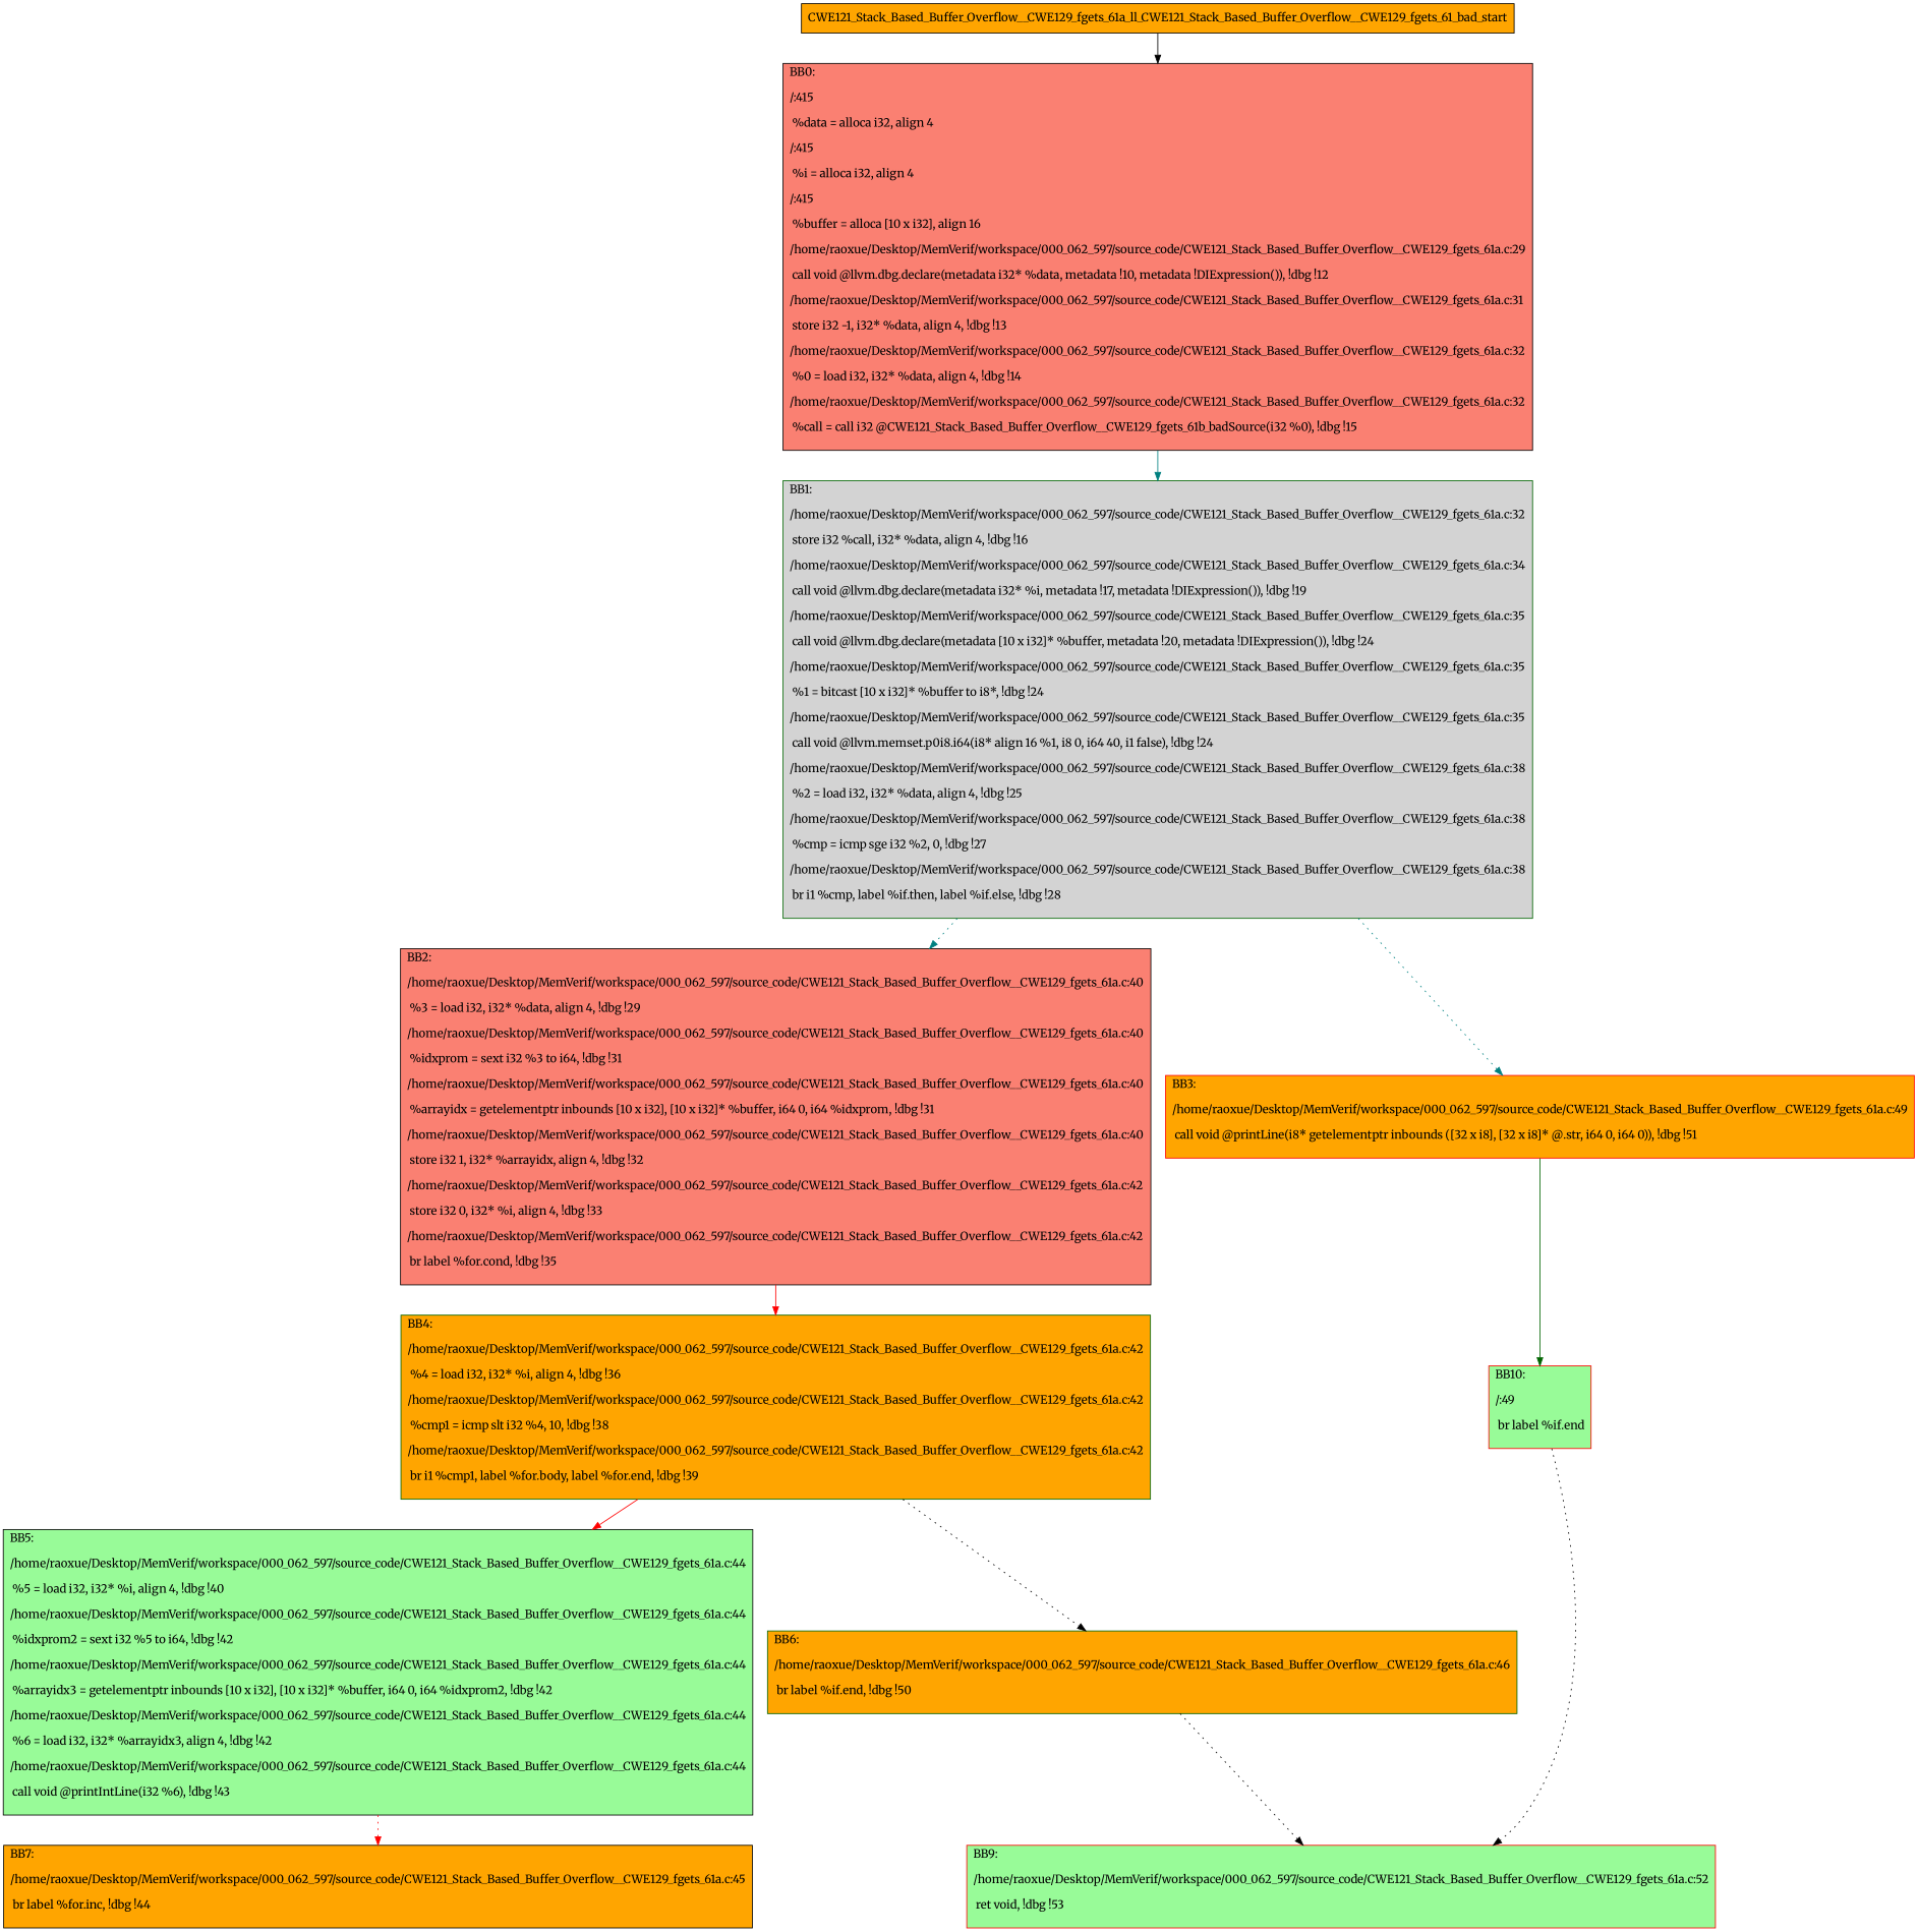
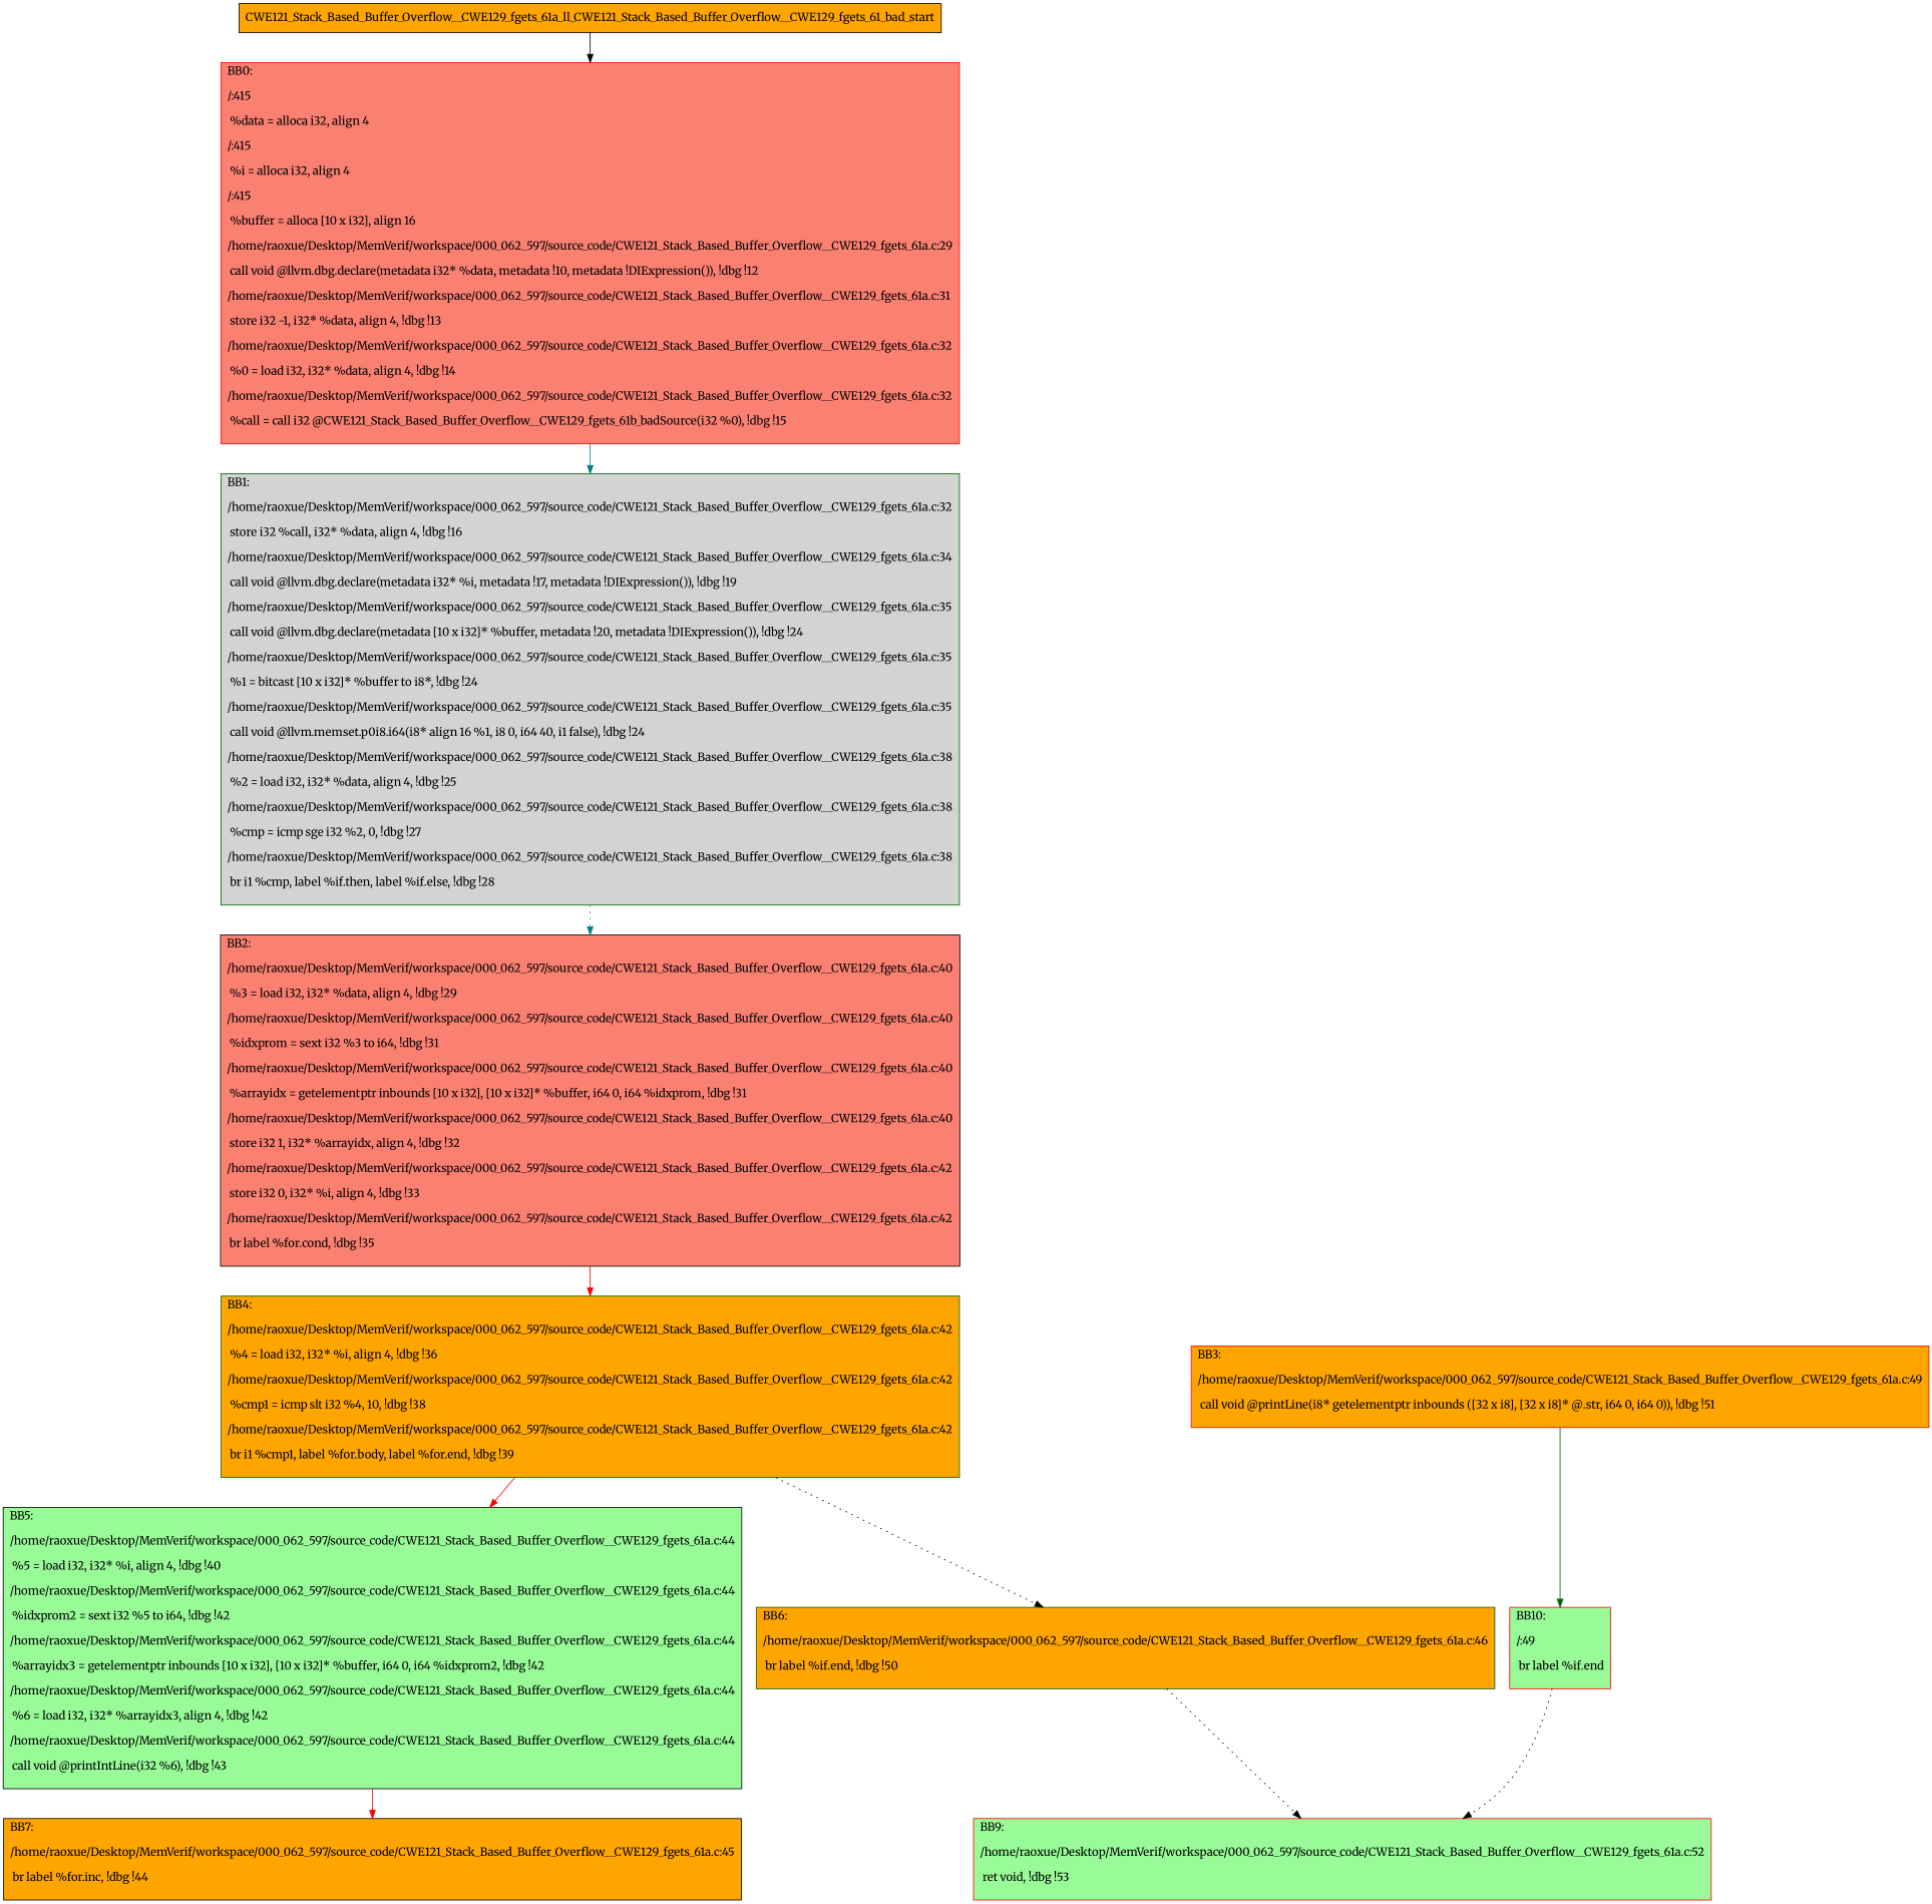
  digraph {
    fontname=Merriweather
    node [color=black fillcolor=orange fontname=Merriweather shape=record style=filled]
    edge [color=black fontname=Merriweather style=solid]
    n1 [label="{CWE121_Stack_Based_Buffer_Overflow__CWE129_fgets_61a_ll_CWE121_Stack_Based_Buffer_Overflow__CWE129_fgets_61_bad_start}"]
-   n2 [fillcolor=salmon label="{BB0:\l\l/:415\l\n  %data = alloca i32, align 4\l\n/:415\l\n  %i = alloca i32, align 4\l\n/:415\l\n  %buffer = alloca [10 x i32], align 16\l\n/home/raoxue/Desktop/MemVerif/workspace/000_062_597/source_code/CWE121_Stack_Based_Buffer_Overflow__CWE129_fgets_61a.c:29\l\n  call void @llvm.dbg.declare(metadata i32* %data, metadata !10, metadata !DIExpression()), !dbg !12\l\n/home/raoxue/Desktop/MemVerif/workspace/000_062_597/source_code/CWE121_Stack_Based_Buffer_Overflow__CWE129_fgets_61a.c:31\l\n  store i32 -1, i32* %data, align 4, !dbg !13\l\n/home/raoxue/Desktop/MemVerif/workspace/000_062_597/source_code/CWE121_Stack_Based_Buffer_Overflow__CWE129_fgets_61a.c:32\l\n  %0 = load i32, i32* %data, align 4, !dbg !14\l\n/home/raoxue/Desktop/MemVerif/workspace/000_062_597/source_code/CWE121_Stack_Based_Buffer_Overflow__CWE129_fgets_61a.c:32\l\n  %call = call i32 @CWE121_Stack_Based_Buffer_Overflow__CWE129_fgets_61b_badSource(i32 %0), !dbg !15\l\n}"]
+   n2 [color=red fillcolor=salmon label="{BB0:\l\l/:415\l\n  %data = alloca i32, align 4\l\n/:415\l\n  %i = alloca i32, align 4\l\n/:415\l\n  %buffer = alloca [10 x i32], align 16\l\n/home/raoxue/Desktop/MemVerif/workspace/000_062_597/source_code/CWE121_Stack_Based_Buffer_Overflow__CWE129_fgets_61a.c:29\l\n  call void @llvm.dbg.declare(metadata i32* %data, metadata !10, metadata !DIExpression()), !dbg !12\l\n/home/raoxue/Desktop/MemVerif/workspace/000_062_597/source_code/CWE121_Stack_Based_Buffer_Overflow__CWE129_fgets_61a.c:31\l\n  store i32 -1, i32* %data, align 4, !dbg !13\l\n/home/raoxue/Desktop/MemVerif/workspace/000_062_597/source_code/CWE121_Stack_Based_Buffer_Overflow__CWE129_fgets_61a.c:32\l\n  %0 = load i32, i32* %data, align 4, !dbg !14\l\n/home/raoxue/Desktop/MemVerif/workspace/000_062_597/source_code/CWE121_Stack_Based_Buffer_Overflow__CWE129_fgets_61a.c:32\l\n  %call = call i32 @CWE121_Stack_Based_Buffer_Overflow__CWE129_fgets_61b_badSource(i32 %0), !dbg !15\l\n}"]
    n3 [color=darkgreen fillcolor=lightgrey label="{BB1:\l\l/home/raoxue/Desktop/MemVerif/workspace/000_062_597/source_code/CWE121_Stack_Based_Buffer_Overflow__CWE129_fgets_61a.c:32\l\n  store i32 %call, i32* %data, align 4, !dbg !16\l\n/home/raoxue/Desktop/MemVerif/workspace/000_062_597/source_code/CWE121_Stack_Based_Buffer_Overflow__CWE129_fgets_61a.c:34\l\n  call void @llvm.dbg.declare(metadata i32* %i, metadata !17, metadata !DIExpression()), !dbg !19\l\n/home/raoxue/Desktop/MemVerif/workspace/000_062_597/source_code/CWE121_Stack_Based_Buffer_Overflow__CWE129_fgets_61a.c:35\l\n  call void @llvm.dbg.declare(metadata [10 x i32]* %buffer, metadata !20, metadata !DIExpression()), !dbg !24\l\n/home/raoxue/Desktop/MemVerif/workspace/000_062_597/source_code/CWE121_Stack_Based_Buffer_Overflow__CWE129_fgets_61a.c:35\l\n  %1 = bitcast [10 x i32]* %buffer to i8*, !dbg !24\l\n/home/raoxue/Desktop/MemVerif/workspace/000_062_597/source_code/CWE121_Stack_Based_Buffer_Overflow__CWE129_fgets_61a.c:35\l\n  call void @llvm.memset.p0i8.i64(i8* align 16 %1, i8 0, i64 40, i1 false), !dbg !24\l\n/home/raoxue/Desktop/MemVerif/workspace/000_062_597/source_code/CWE121_Stack_Based_Buffer_Overflow__CWE129_fgets_61a.c:38\l\n  %2 = load i32, i32* %data, align 4, !dbg !25\l\n/home/raoxue/Desktop/MemVerif/workspace/000_062_597/source_code/CWE121_Stack_Based_Buffer_Overflow__CWE129_fgets_61a.c:38\l\n  %cmp = icmp sge i32 %2, 0, !dbg !27\l\n/home/raoxue/Desktop/MemVerif/workspace/000_062_597/source_code/CWE121_Stack_Based_Buffer_Overflow__CWE129_fgets_61a.c:38\l\n  br i1 %cmp, label %if.then, label %if.else, !dbg !28\l\n}"]
    n4 [fillcolor=salmon label="{BB2:\l\l/home/raoxue/Desktop/MemVerif/workspace/000_062_597/source_code/CWE121_Stack_Based_Buffer_Overflow__CWE129_fgets_61a.c:40\l\n  %3 = load i32, i32* %data, align 4, !dbg !29\l\n/home/raoxue/Desktop/MemVerif/workspace/000_062_597/source_code/CWE121_Stack_Based_Buffer_Overflow__CWE129_fgets_61a.c:40\l\n  %idxprom = sext i32 %3 to i64, !dbg !31\l\n/home/raoxue/Desktop/MemVerif/workspace/000_062_597/source_code/CWE121_Stack_Based_Buffer_Overflow__CWE129_fgets_61a.c:40\l\n  %arrayidx = getelementptr inbounds [10 x i32], [10 x i32]* %buffer, i64 0, i64 %idxprom, !dbg !31\l\n/home/raoxue/Desktop/MemVerif/workspace/000_062_597/source_code/CWE121_Stack_Based_Buffer_Overflow__CWE129_fgets_61a.c:40\l\n  store i32 1, i32* %arrayidx, align 4, !dbg !32\l\n/home/raoxue/Desktop/MemVerif/workspace/000_062_597/source_code/CWE121_Stack_Based_Buffer_Overflow__CWE129_fgets_61a.c:42\l\n  store i32 0, i32* %i, align 4, !dbg !33\l\n/home/raoxue/Desktop/MemVerif/workspace/000_062_597/source_code/CWE121_Stack_Based_Buffer_Overflow__CWE129_fgets_61a.c:42\l\n  br label %for.cond, !dbg !35\l\n}"]
    n5 [color=red label="{BB3:\l\l/home/raoxue/Desktop/MemVerif/workspace/000_062_597/source_code/CWE121_Stack_Based_Buffer_Overflow__CWE129_fgets_61a.c:49\l\n  call void @printLine(i8* getelementptr inbounds ([32 x i8], [32 x i8]* @.str, i64 0, i64 0)), !dbg !51\l\n}"]
    n6 [color=darkgreen label="{BB4:\l\l/home/raoxue/Desktop/MemVerif/workspace/000_062_597/source_code/CWE121_Stack_Based_Buffer_Overflow__CWE129_fgets_61a.c:42\l\n  %4 = load i32, i32* %i, align 4, !dbg !36\l\n/home/raoxue/Desktop/MemVerif/workspace/000_062_597/source_code/CWE121_Stack_Based_Buffer_Overflow__CWE129_fgets_61a.c:42\l\n  %cmp1 = icmp slt i32 %4, 10, !dbg !38\l\n/home/raoxue/Desktop/MemVerif/workspace/000_062_597/source_code/CWE121_Stack_Based_Buffer_Overflow__CWE129_fgets_61a.c:42\l\n  br i1 %cmp1, label %for.body, label %for.end, !dbg !39\l\n}"]
    n7 [color=red fillcolor=palegreen label="{BB10:\l\l/:49\l\n  br label %if.end\l\n}"]
    n8 [fillcolor=palegreen label="{BB5:\l\l/home/raoxue/Desktop/MemVerif/workspace/000_062_597/source_code/CWE121_Stack_Based_Buffer_Overflow__CWE129_fgets_61a.c:44\l\n  %5 = load i32, i32* %i, align 4, !dbg !40\l\n/home/raoxue/Desktop/MemVerif/workspace/000_062_597/source_code/CWE121_Stack_Based_Buffer_Overflow__CWE129_fgets_61a.c:44\l\n  %idxprom2 = sext i32 %5 to i64, !dbg !42\l\n/home/raoxue/Desktop/MemVerif/workspace/000_062_597/source_code/CWE121_Stack_Based_Buffer_Overflow__CWE129_fgets_61a.c:44\l\n  %arrayidx3 = getelementptr inbounds [10 x i32], [10 x i32]* %buffer, i64 0, i64 %idxprom2, !dbg !42\l\n/home/raoxue/Desktop/MemVerif/workspace/000_062_597/source_code/CWE121_Stack_Based_Buffer_Overflow__CWE129_fgets_61a.c:44\l\n  %6 = load i32, i32* %arrayidx3, align 4, !dbg !42\l\n/home/raoxue/Desktop/MemVerif/workspace/000_062_597/source_code/CWE121_Stack_Based_Buffer_Overflow__CWE129_fgets_61a.c:44\l\n  call void @printIntLine(i32 %6), !dbg !43\l\n}"]
    n9 [color=darkgreen label="{BB6:\l\l/home/raoxue/Desktop/MemVerif/workspace/000_062_597/source_code/CWE121_Stack_Based_Buffer_Overflow__CWE129_fgets_61a.c:46\l\n  br label %if.end, !dbg !50\l\n}"]
    n10 [color=red fillcolor=palegreen label="{BB9:\l\l/home/raoxue/Desktop/MemVerif/workspace/000_062_597/source_code/CWE121_Stack_Based_Buffer_Overflow__CWE129_fgets_61a.c:52\l\n  ret void, !dbg !53\l\n}"]
    n11 [label="{BB7:\l\l/home/raoxue/Desktop/MemVerif/workspace/000_062_597/source_code/CWE121_Stack_Based_Buffer_Overflow__CWE129_fgets_61a.c:45\l\n  br label %for.inc, !dbg !44\l\n}"]
    n1 -> n2
    n2 -> n3 [color=teal]
    n3 -> n4 [color=teal style=dotted]
-   n3 -> n5 [color=teal style=dotted]
    n4 -> n6 [color=red]
    n5 -> n7 [color=darkgreen]
    n6 -> n8 [color=red]
    n6 -> n9 [style=dotted]
    n7 -> n10 [style=dotted]
-   n8 -> n11 [color=red style=dotted]
+   n8 -> n11 [color=red]
    n9 -> n10 [style=dotted]
  }
